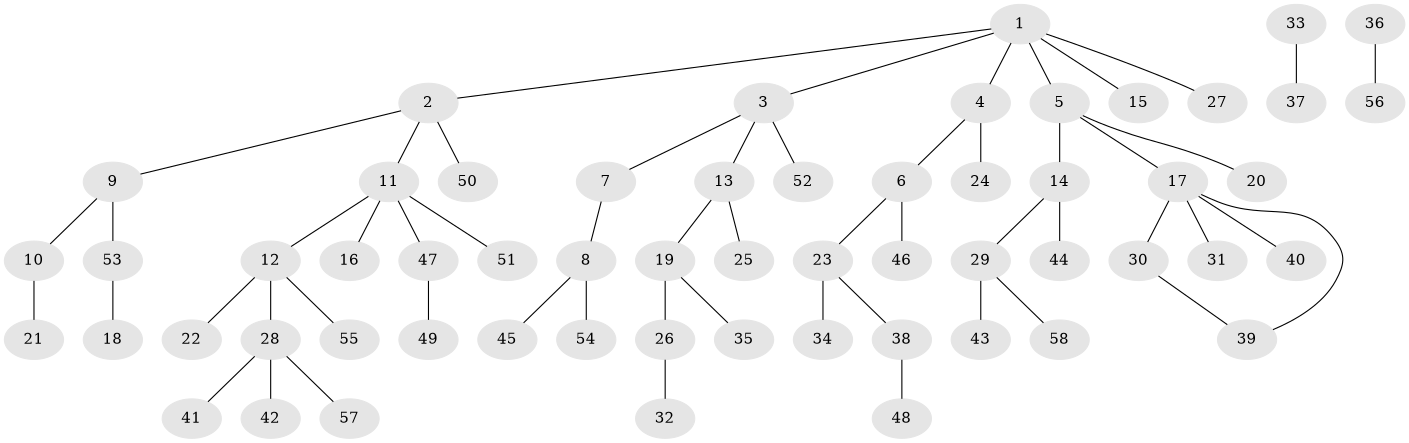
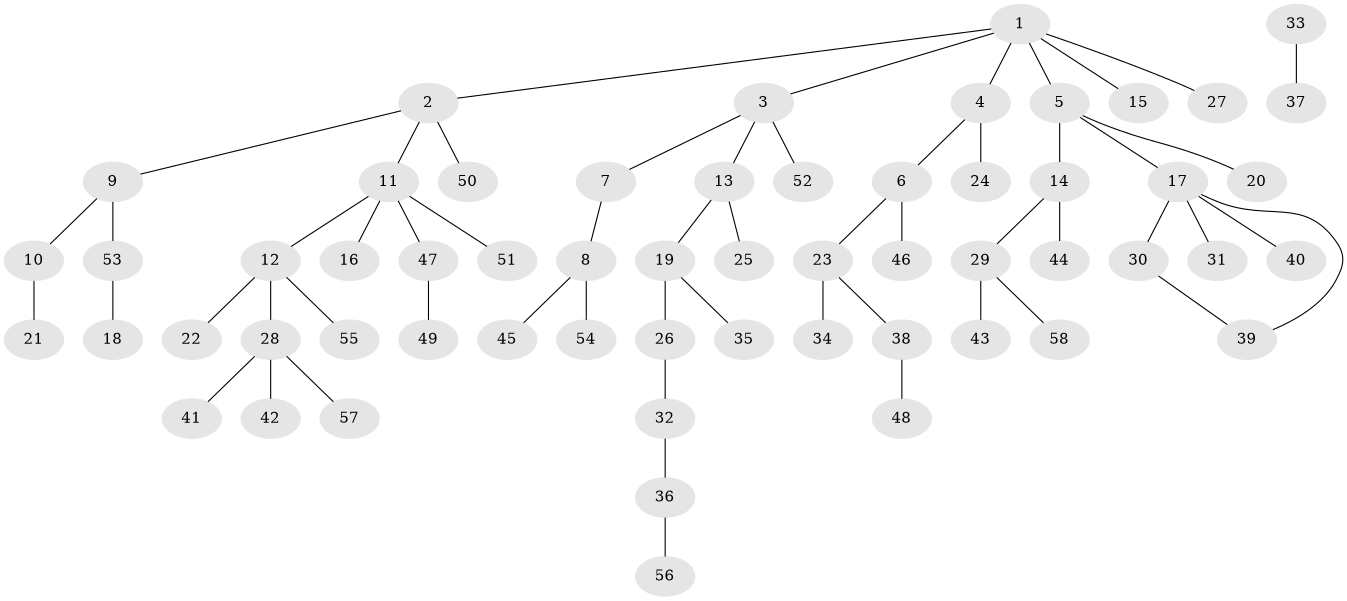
  graph {
    node [color=gray90 style=filled]
    1
    2
    3
    4
    5
    15
    27
    9
    11
    50
    7
    13
    52
    6
    24
    14
    17
    20
    10
    53
    12
    16
    47
    51
    8
    19
    25
    23
    46
    29
    44
    30
    31
    40
    39
    34
    38
    45
    54
    21
    18
    22
    28
    55
    49
    41
    42
    57
    26
    35
    43
    58
    33
    37
    32
    48
    36
    56
    1 -- 2
    1 -- 3
    1 -- 4
    1 -- 5
    1 -- 15
    1 -- 27
    2 -- 9
    2 -- 11
    2 -- 50
    3 -- 7
    3 -- 13
    3 -- 52
    4 -- 6
    4 -- 24
    5 -- 14
    5 -- 17
    5 -- 20
    9 -- 10
    9 -- 53
    11 -- 12
    11 -- 16
    11 -- 47
    11 -- 51
    7 -- 8
    13 -- 19
    13 -- 25
    6 -- 23
    6 -- 46
    14 -- 29
    14 -- 44
    17 -- 30
    17 -- 31
    17 -- 40
    17 -- 39
    10 -- 21
    53 -- 18
    12 -- 22
    12 -- 28
    12 -- 55
    47 -- 49
    8 -- 45
    8 -- 54
    19 -- 26
    19 -- 35
    23 -- 34
    23 -- 38
    29 -- 43
    29 -- 58
    30 -- 39
    38 -- 48
    28 -- 41
    28 -- 42
    28 -- 57
    26 -- 32
    33 -- 37
+   32 -- 36
    36 -- 56
  }
